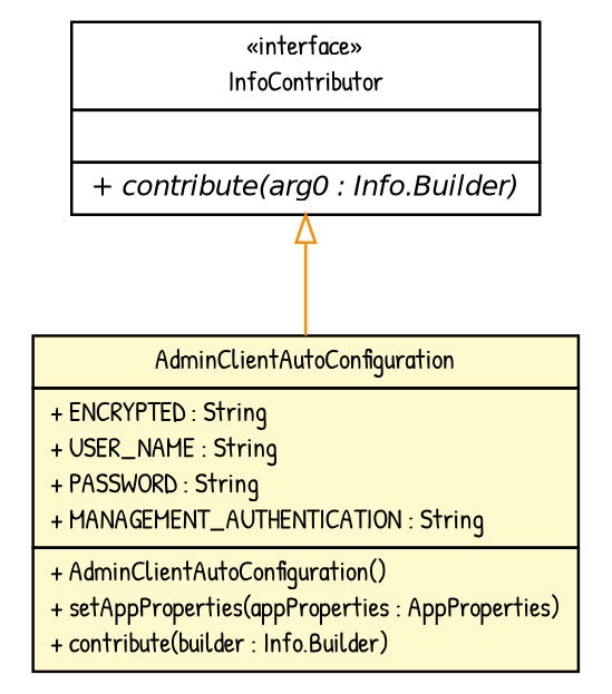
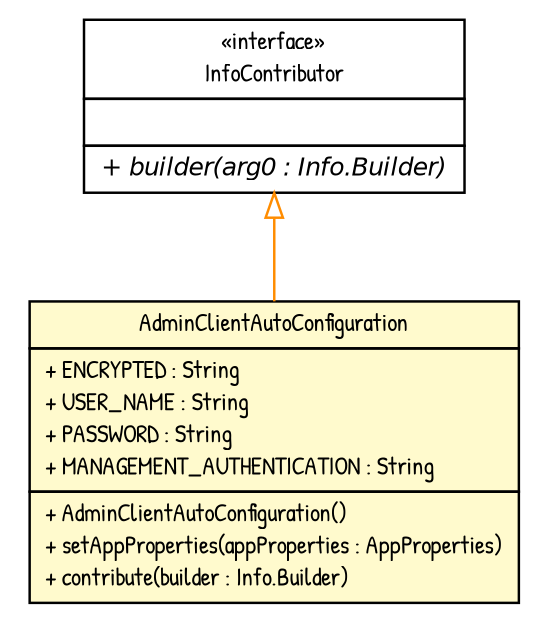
  digraph {
    nodesep=0.25
    ranksep=0.5
    fontname="Patrick Hand"
    node [fontcolor=black fontname="Patrick Hand" fontsize=10.0 shape=plaintext]
    n1 [label=<<table title="cn.home1.oss.lib.adminclient.starter.AdminClientAutoConfiguration" border="0" cellborder="1" cellspacing="0" cellpadding="2" port="p" bgcolor="lemonChiffon" href="./AdminClientAutoConfiguration.html"> 		<tr><td><table border="0" cellspacing="0" cellpadding="1"> <tr><td align="center" balign="center"> AdminClientAutoConfiguration </td></tr> 		</table></td></tr> 		<tr><td><table border="0" cellspacing="0" cellpadding="1"> <tr><td align="left" balign="left"> + ENCRYPTED : String </td></tr> <tr><td align="left" balign="left"> + USER_NAME : String </td></tr> <tr><td align="left" balign="left"> + PASSWORD : String </td></tr> <tr><td align="left" balign="left"> + MANAGEMENT_AUTHENTICATION : String </td></tr> 		</table></td></tr> 		<tr><td><table border="0" cellspacing="0" cellpadding="1"> <tr><td align="left" balign="left"> + AdminClientAutoConfiguration() </td></tr> <tr><td align="left" balign="left"> + setAppProperties(appProperties : AppProperties) </td></tr> <tr><td align="left" balign="left"> + contribute(builder : Info.Builder) </td></tr> 		</table></td></tr> 		</table>>]
-   n2 [label=<<table title="org.springframework.boot.actuate.info.InfoContributor" border="0" cellborder="1" cellspacing="0" cellpadding="2" port="p" href="http://java.sun.com/j2se/1.4.2/docs/api/org/springframework/boot/actuate/info/InfoContributor.html"> 		<tr><td><table border="0" cellspacing="0" cellpadding="1"> <tr><td align="center" balign="center"> &#171;interface&#187; </td></tr> <tr><td align="center" balign="center"> InfoContributor </td></tr> 		</table></td></tr> 		<tr><td><table border="0" cellspacing="0" cellpadding="1"> <tr><td align="left" balign="left">  </td></tr> 		</table></td></tr> 		<tr><td><table border="0" cellspacing="0" cellpadding="1"> <tr><td align="left" balign="left"><font face="Helvetica-Oblique" point-size="10.0"> + contribute(arg0 : Info.Builder) </font></td></tr> 		</table></td></tr> 		</table>>]
+   n2 [label=<<table title="org.springframework.boot.actuate.info.InfoContributor" border="0" cellborder="1" cellspacing="0" cellpadding="2" port="p" href="http://java.sun.com/j2se/1.4.2/docs/api/org/springframework/boot/actuate/info/InfoContributor.html"> 		<tr><td><table border="0" cellspacing="0" cellpadding="1"> <tr><td align="center" balign="center"> &#171;interface&#187; </td></tr> <tr><td align="center" balign="center"> InfoContributor </td></tr> 		</table></td></tr> 		<tr><td><table border="0" cellspacing="0" cellpadding="1"> <tr><td align="left" balign="left">  </td></tr> 		</table></td></tr> 		<tr><td><table border="0" cellspacing="0" cellpadding="1"> <tr><td align="left" balign="left"><font face="Helvetica-Oblique" point-size="10.0"> + builder(arg0 : Info.Builder) </font></td></tr> 		</table></td></tr> 		</table>>]
    n2 -> n1 [arrowtail=empty dir=back fontname="Patrick Hand" fontsize=10 headport=p labelfontname=Helvetica labelfontsize=10 style=solid tailport=p color=darkorange]
  }
